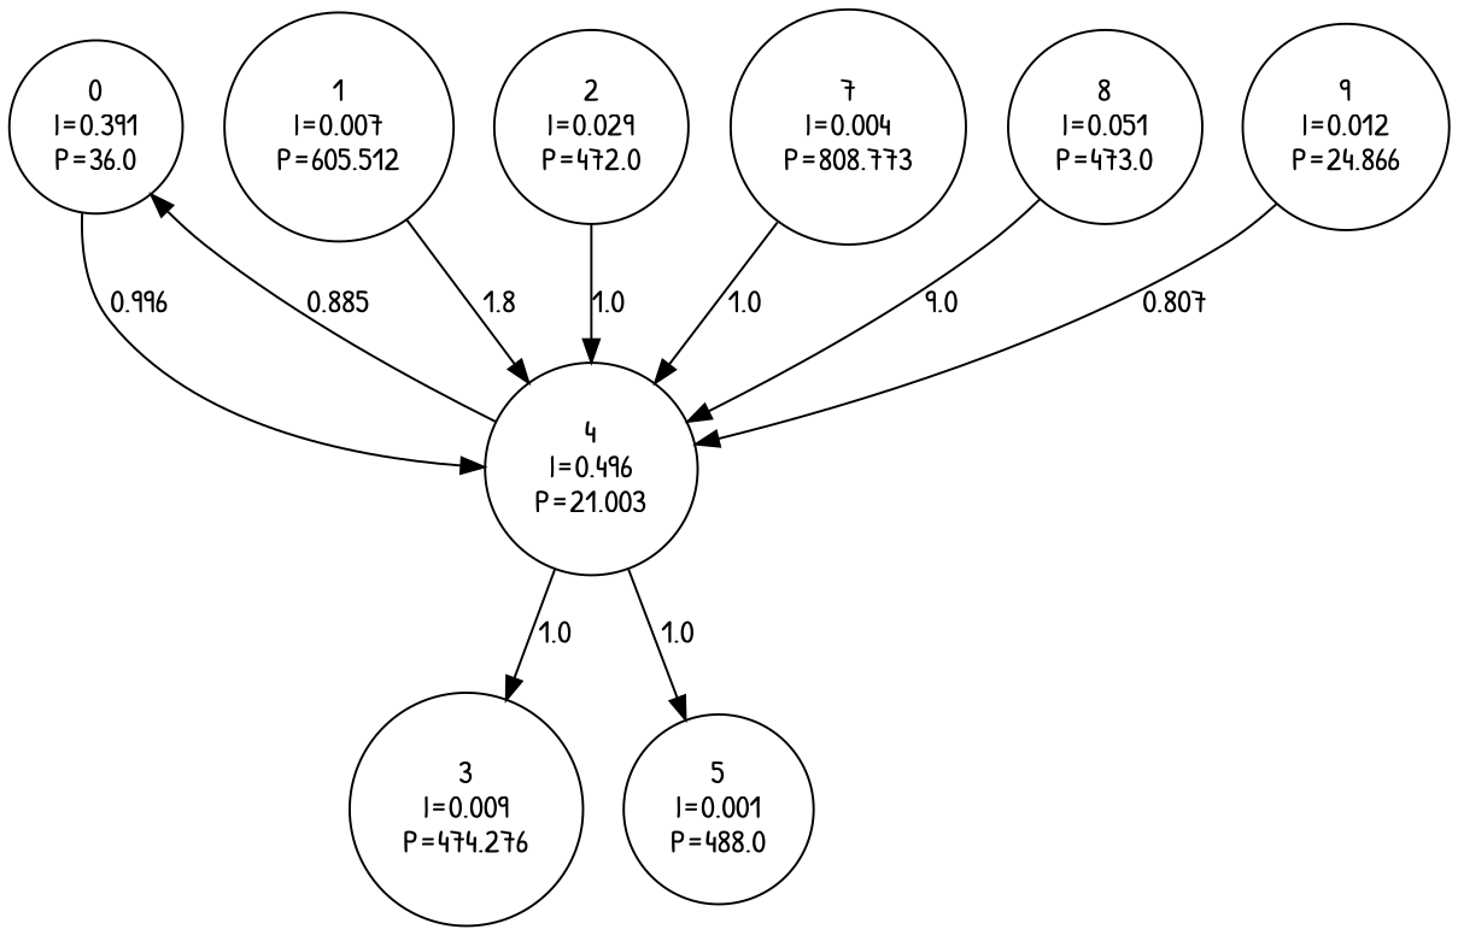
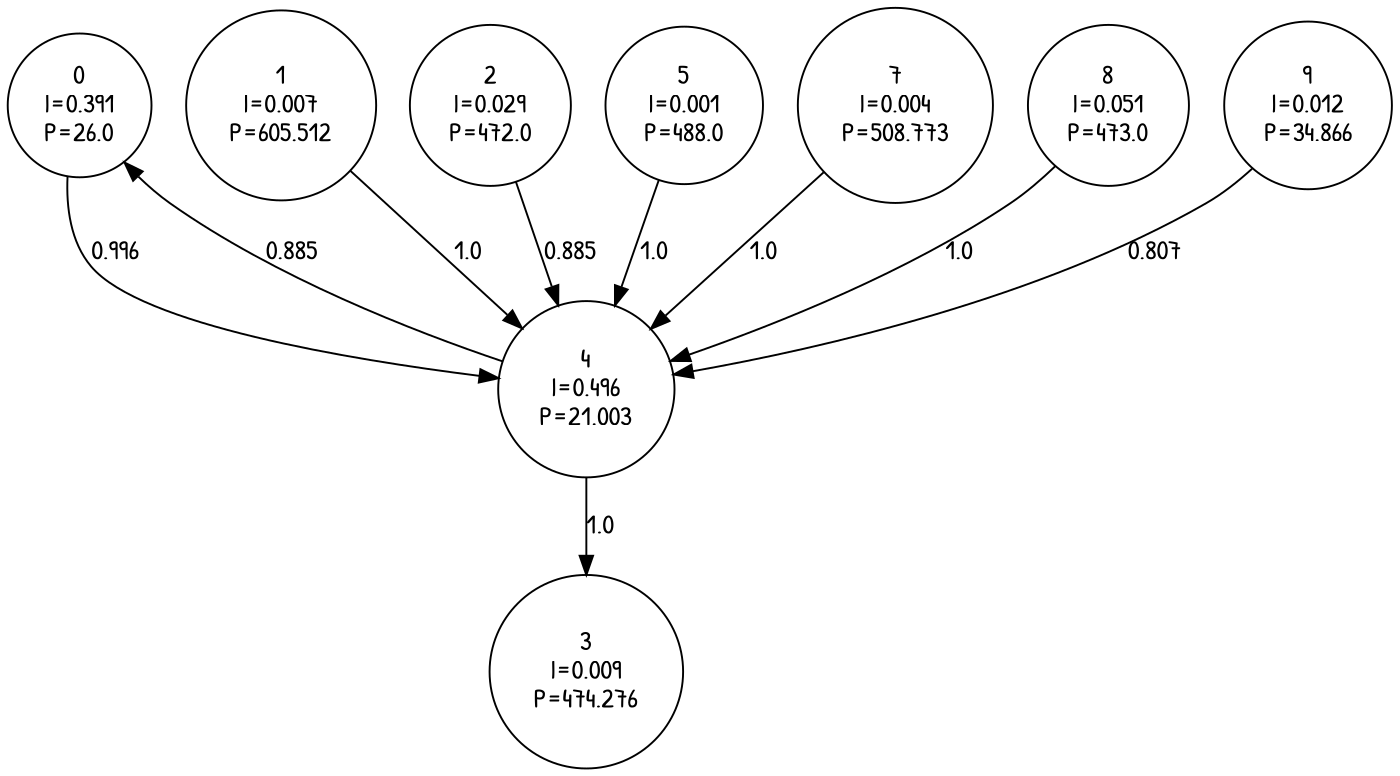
  digraph {
    fontname="Patrick Hand"
    node [fontname="Patrick Hand" shape=circle]
    edge [fontname="Patrick Hand"]
-   n1 [label="0\nI=0.391\nP=36.0"]
+   n1 [label="0\nI=0.391\nP=26.0"]
    n2 [label="4\nI=0.496\nP=21.003"]
    n3 [label="3\nI=0.009\nP=474.276"]
    n4 [label="1\nI=0.007\nP=605.512"]
    n5 [label="2\nI=0.029\nP=472.0"]
    n6 [label="5\nI=0.001\nP=488.0"]
-   n7 [label="7\nI=0.004\nP=808.773"]
+   n7 [label="7\nI=0.004\nP=508.773"]
    n8 [label="8\nI=0.051\nP=473.0"]
-   n9 [label="9\nI=0.012\nP=24.866"]
+   n9 [label="9\nI=0.012\nP=34.866"]
    n1 -> n2 [label=0.996]
    n2 -> n1 [label=0.885]
    n2 -> n3 [label=1.0]
-   n4 -> n2 [label=1.8]
-   n5 -> n2 [label=1.0]
-   n2 -> n6 [label=1.0]
+   n4 -> n2 [label=1.0]
+   n5 -> n2 [label=0.885]
+   n6 -> n2 [label=1.0]
    n7 -> n2 [label=1.0]
-   n8 -> n2 [label=9.0]
+   n8 -> n2 [label=1.0]
    n9 -> n2 [label=0.807]
  }
